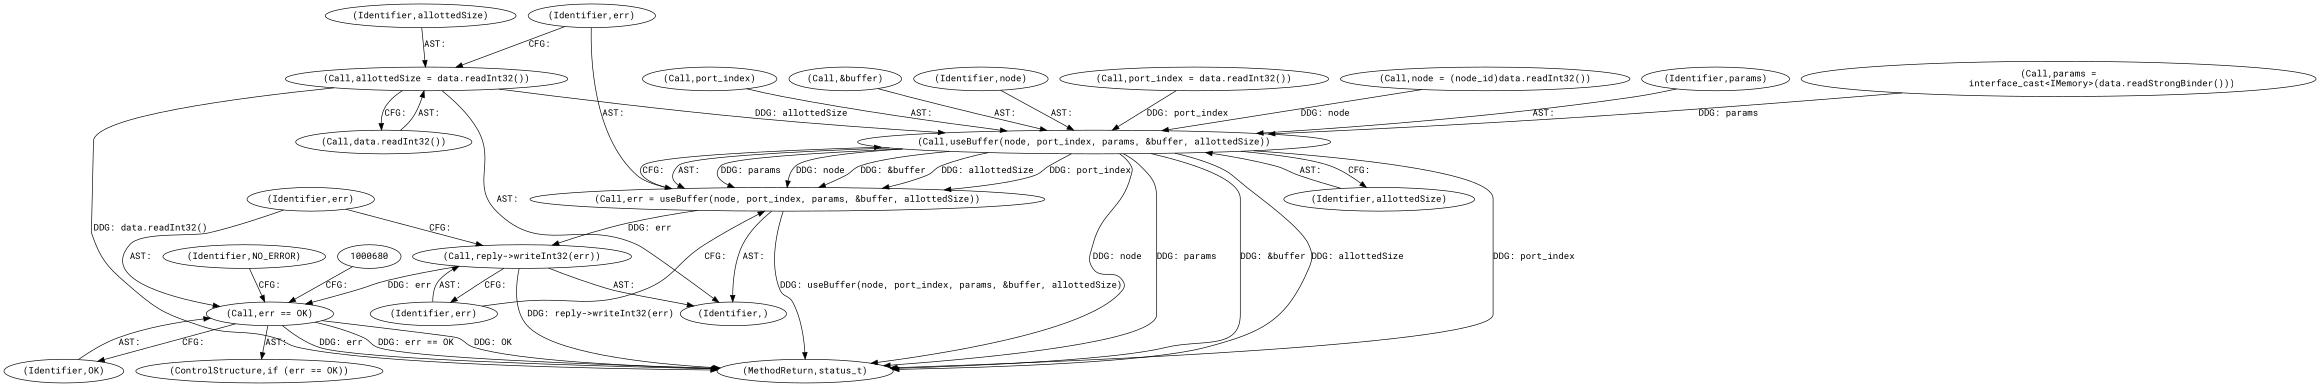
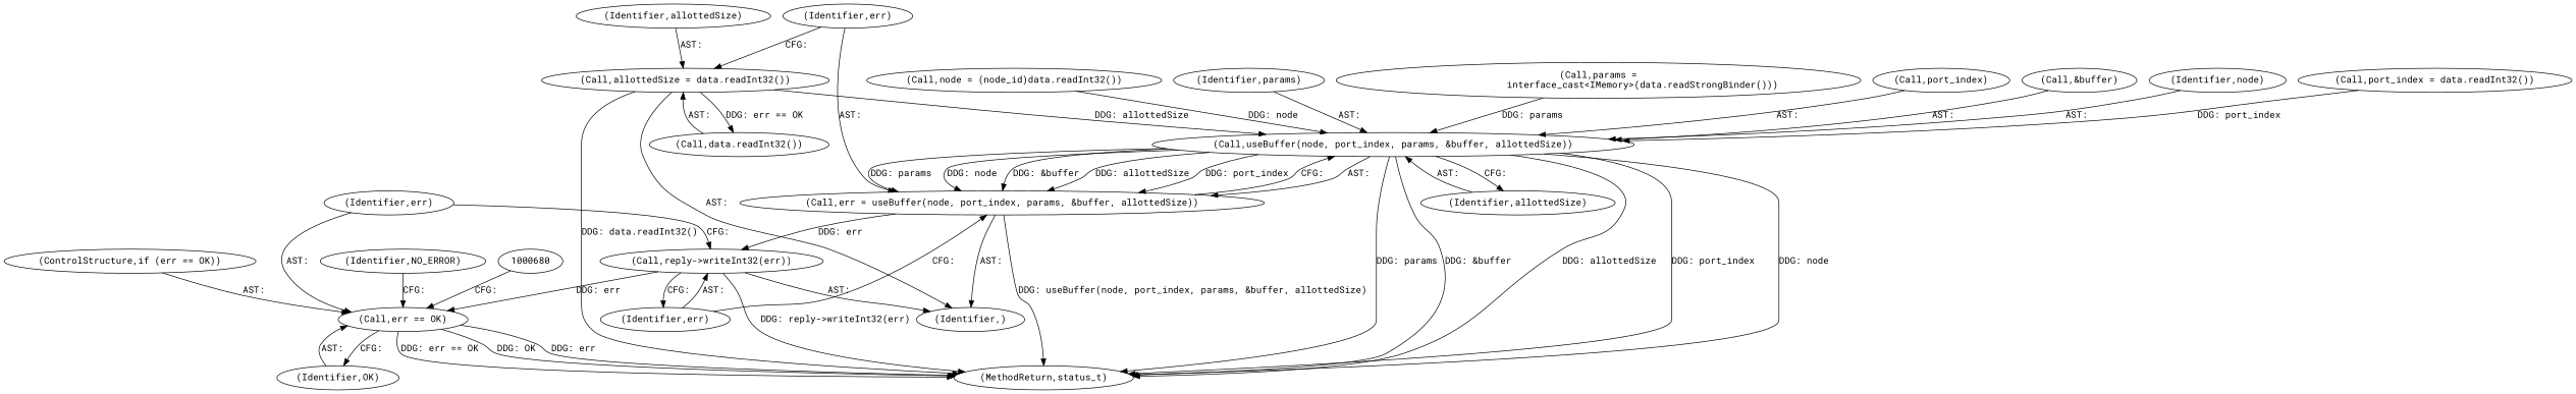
  digraph {
    fontname="Roboto Mono"
    node [fontname="Roboto Mono"]
    edge [fontname="Roboto Mono"]
    n1 [label="(Call,allottedSize = data.readInt32())"]
    n2 [label="(Call,useBuffer(node, port_index, params, &buffer, allottedSize))"]
    n3 [label="(Identifier,)"]
    n4 [label="(Call,data.readInt32())"]
    n5 [label="(MethodReturn,status_t)"]
    n6 [label="(Call,err = useBuffer(node, port_index, params, &buffer, allottedSize))"]
    n7 [label="(Identifier,allottedSize)"]
    n8 [label="(Call,reply->writeInt32(err))"]
    n9 [label="(Call,err == OK)"]
    n10 [label="(Identifier,err)"]
    n11 [label="(ControlStructure,if (err == OK))"]
    n12 [label="(Identifier,OK)"]
    n13 [label="(Identifier,params)"]
    n14 [label="(Call,params =\n                interface_cast<IMemory>(data.readStrongBinder()))"]
    n15 [label="(Call,port_index)"]
    n16 [label="(Identifier,err)"]
    n17 [label="(Identifier,NO_ERROR)"]
    n18 [label="(Call,&buffer)"]
    n19 [label="(Identifier,node)"]
    n20 [label="(Identifier,allottedSize)"]
    n21 [label="(Identifier,err)"]
    n22 [label="(Call,port_index = data.readInt32())"]
    n23 [label="(Call,node = (node_id)data.readInt32())"]
    1000680
    n1 -> n2 [label="DDG: allottedSize"]
    n1 -> n3 [label="AST: "]
-   n1 -> n4 [label="CFG: "]
+   n1 -> n4 [label="DDG: err == OK"]
    n1 -> n5 [label="DDG: data.readInt32()"]
    n2 -> n5 [label="DDG: &buffer"]
    n2 -> n5 [label="DDG: allottedSize"]
    n2 -> n5 [label="DDG: port_index"]
    n2 -> n5 [label="DDG: node"]
    n2 -> n5 [label="DDG: params"]
    n2 -> n6 [label="AST: "]
    n2 -> n6 [label="DDG: params"]
    n2 -> n6 [label="DDG: node"]
    n2 -> n6 [label="DDG: &buffer"]
    n2 -> n6 [label="DDG: allottedSize"]
    n2 -> n6 [label="DDG: port_index"]
    n2 -> n7 [label="CFG: "]
    n4 -> n1 [label="AST: "]
    n6 -> n2 [label="CFG: "]
    n6 -> n3 [label="AST: "]
    n6 -> n5 [label="DDG: useBuffer(node, port_index, params, &buffer, allottedSize)"]
    n6 -> n8 [label="DDG: err"]
    n7 -> n2 [label="AST: "]
    n8 -> n3 [label="AST: "]
    n8 -> n5 [label="DDG: reply->writeInt32(err)"]
    n8 -> n9 [label="DDG: err"]
    n8 -> n10 [label="CFG: "]
    n9 -> n5 [label="DDG: OK"]
    n9 -> n5 [label="DDG: err"]
    n9 -> n5 [label="DDG: err == OK"]
-   n9 -> n11 [label="AST: "]
+   n11 -> n9 [label="AST: "]
    n9 -> n12 [label="CFG: "]
    n10 -> n6 [label="CFG: "]
    n10 -> n8 [label="AST: "]
    n12 -> n9 [label="AST: "]
    n13 -> n2 [label="AST: "]
    n14 -> n2 [label="DDG: params"]
    n15 -> n2 [label="AST: "]
    n16 -> n8 [label="CFG: "]
    n16 -> n9 [label="AST: "]
    n17 -> n9 [label="CFG: "]
    n18 -> n2 [label="AST: "]
    n19 -> n2 [label="AST: "]
    n20 -> n1 [label="AST: "]
    n21 -> n1 [label="CFG: "]
    n21 -> n6 [label="AST: "]
    n22 -> n2 [label="DDG: port_index"]
    n23 -> n2 [label="DDG: node"]
    1000680 -> n9 [label="CFG: "]
  }
